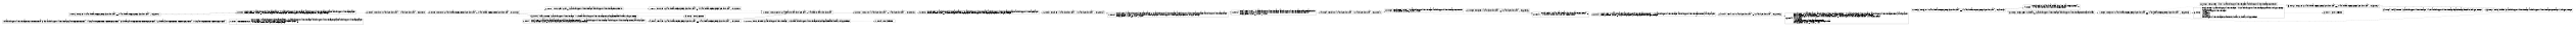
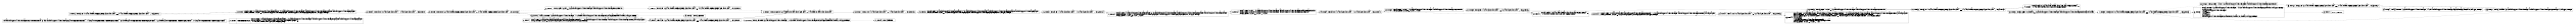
  digraph {
    rankdir=LR
    node [shape=record]
    edge [arrowhead=vee style=dashed]
    n1 [label="{0\:\ 0x0000|MTH_ENTER_BLOCK\l|0x0000: IGET  (r0 I:android.support.v4.view.PagerAdapter) = (r3 I:android.support.v4.view.ViewPager) android.support.v4.view.ViewPager.mAdapter android.support.v4.view.PagerAdapter \l0x0002: CONST  (r1 I:?[int, float, boolean, short, byte, char, OBJECT, ARRAY]) = \l  (0 ?[int, float, boolean, short, byte, char, OBJECT, ARRAY])\l \l}"]
    n2 [label="{1\:\ 0x0003|0x0003: IF  (r0 I:?[int, boolean, OBJECT, ARRAY, byte, short, char]) == (0 ?[int, boolean, OBJECT, ARRAY, byte, short, char])  \-\> B:38:0x0072 \l}"]
    n3 [label="{2\:\ 0x0005|0x0005: IGET  (r0 I:android.support.v4.view.PagerAdapter) = (r3 I:android.support.v4.view.ViewPager) android.support.v4.view.ViewPager.mAdapter android.support.v4.view.PagerAdapter \l0x0007: INVOKE  (r0 I:int) = (r0 I:android.support.v4.view.PagerAdapter) android.support.v4.view.PagerAdapter.getCount():int type: VIRTUAL \l}"]
    n4 [label="{38\:\ 0x0072|0x0072: INVOKE  (r3 I:android.support.v4.view.ViewPager), (r1 I:boolean) android.support.v4.view.ViewPager.setScrollingCacheEnabled(boolean):void type: DIRECT \l}"]
    n5 [label="{3\:\ 0x000b|0x000b: IF  (r0 I:?[int, byte, short, char]) \> (0 ?[int, byte, short, char])  \-\> B:5:0x000e \l}"]
    n6 [label="{39\:\ 0x0075|0x0075: RETURN   \l}"]
    n7 [label="{5\:\ 0x000e|0x000e: IF  (r6 I:?[int, boolean, OBJECT, ARRAY, byte, short, char]) != (0 ?[int, boolean, OBJECT, ARRAY, byte, short, char])  \-\> B:12:0x0020 \l}"]
    n8 [label="{6\:\ 0x0010|0x0010: IGET  (r6 I:int) = (r3 I:android.support.v4.view.ViewPager) android.support.v4.view.ViewPager.mCurItem int \l}"]
    n9 [label="{12\:\ 0x0020|0x0020: CONST  (r6 I:?[boolean, int, float, short, byte, char]) = (1 ?[boolean, int, float, short, byte, char]) \l}"]
    n10 [label="{7\:\ 0x0012|0x0012: IF  (r6 I:?[int, boolean, OBJECT, ARRAY, byte, short, char]) != (r4 I:?[int, boolean, OBJECT, ARRAY, byte, short, char])  \-\> B:12:0x0020 \l}"]
    n11 [label="{13\:\ 0x0021|0x0021: IF  (r4 I:?[int, byte, short, char]) \>= (0 ?[int, byte, short, char])  \-\> B:15:0x0025 \l}"]
    n12 [label="{8\:\ 0x0014|0x0014: IGET  (r6 I:java.util.ArrayList\<android.support.v4.view.ViewPager$ItemInfo\>) = (r3 I:android.support.v4.view.ViewPager) android.support.v4.view.ViewPager.mItems java.util.ArrayList \l0x0016: INVOKE  (r6 I:int) = (r6 I:java.util.ArrayList) java.util.ArrayList.size():int type: VIRTUAL \l}"]
    n13 [label="{9\:\ 0x001a|0x001a: IF  (r6 I:?[int, boolean, OBJECT, ARRAY, byte, short, char]) == (0 ?[int, boolean, OBJECT, ARRAY, byte, short, char])  \-\> B:12:0x0020 \l}"]
    n14 [label="{10\:\ 0x001c|0x001c: INVOKE  (r3 I:android.support.v4.view.ViewPager), (r1 I:boolean) android.support.v4.view.ViewPager.setScrollingCacheEnabled(boolean):void type: DIRECT \l}"]
    n15 [label="{11\:\ 0x001f|0x001f: RETURN   \l}"]
    n16 [label="{15\:\ 0x0025|0x0025: IGET  (r0 I:android.support.v4.view.PagerAdapter) = (r3 I:android.support.v4.view.ViewPager) android.support.v4.view.ViewPager.mAdapter android.support.v4.view.PagerAdapter \l0x0027: INVOKE  (r0 I:int) = (r0 I:android.support.v4.view.PagerAdapter) android.support.v4.view.PagerAdapter.getCount():int type: VIRTUAL \l}"]
    n17 [label="{16\:\ 0x002b|0x002b: IF  (r4 I:?[int, byte, short, char]) \< (r0 I:?[int, byte, short, char])  \-\> B:18:0x0034 \l}"]
    n18 [label="{18\:\ 0x0034|0x0034: IGET  (r0 I:int) = (r3 I:android.support.v4.view.ViewPager) android.support.v4.view.ViewPager.mOffscreenPageLimit int \l0x0036: IGET  (r2 I:int) = (r3 I:android.support.v4.view.ViewPager) android.support.v4.view.ViewPager.mCurItem int \l0x0038: ARITH  (r2 I:int) = (r2 I:int) + (r0 I:int) \l}"]
    n19 [label="{19\:\ 0x0039|0x0039: IF  (r4 I:?[int, byte, short, char]) \> (r2 I:?[int, byte, short, char])  \-\> B:22:0x0040 \l}"]
    n20 [label="{17\:\ 0x002d|0x002d: IGET  (r4 I:android.support.v4.view.PagerAdapter) = (r3 I:android.support.v4.view.ViewPager) android.support.v4.view.ViewPager.mAdapter android.support.v4.view.PagerAdapter \l0x002f: INVOKE  (r4 I:int) = (r4 I:android.support.v4.view.PagerAdapter) android.support.v4.view.PagerAdapter.getCount():int type: VIRTUAL \l0x0033: ARITH  (r4 I:int) = (r4 I:int) \- (r6 I:int) \l}"]
    n21 [label="{20\:\ 0x003b|0x003b: IGET  (r2 I:int) = (r3 I:android.support.v4.view.ViewPager) android.support.v4.view.ViewPager.mCurItem int \l0x003d: ARITH  (r2 I:int) = (r2 I:int) \- (r0 I:int) \l}"]
    n22 [label="{22\:\ 0x0040|0x0040: CONST  (r0 I:?[int, float, boolean, short, byte, char, OBJECT, ARRAY]) = \l  (0 ?[int, float, boolean, short, byte, char, OBJECT, ARRAY])\l \l}"]
    n23 [label="{21\:\ 0x003e|0x003e: IF  (r4 I:?[int, byte, short, char]) \>= (r2 I:?[int, byte, short, char])  \-\> B:26:0x0056 \l}"]
    n24 [label="{23\:\ 0x0041|0x0041: IGET  (r2 I:java.util.ArrayList\<android.support.v4.view.ViewPager$ItemInfo\>) = (r3 I:android.support.v4.view.ViewPager) android.support.v4.view.ViewPager.mItems java.util.ArrayList \l0x0043: INVOKE  (r2 I:int) = (r2 I:java.util.ArrayList) java.util.ArrayList.size():int type: VIRTUAL \l}"]
+   n25 [label="{26\:\ 0x0056|0x0056: IGET  (r0 I:int) = (r3 I:android.support.v4.view.ViewPager) android.support.v4.view.ViewPager.mCurItem int \l}"]
    n26 [label="{27\:\ 0x0058|0x0058: IF  (r0 I:?[int, boolean, OBJECT, ARRAY, byte, short, char]) == (r4 I:?[int, boolean, OBJECT, ARRAY, byte, short, char])  \-\> B:29:0x005b \l}"]
    n27 [label="{24\:\ 0x0047|0x0047: IF  (r0 I:?[int, byte, short, char]) \>= (r2 I:?[int, byte, short, char])  \-\> B:26:0x0056 \l}"]
    n28 [label="{25\:\ 0x0049|0x0049: IGET  (r2 I:java.util.ArrayList\<android.support.v4.view.ViewPager$ItemInfo\>) = (r3 I:android.support.v4.view.ViewPager) android.support.v4.view.ViewPager.mItems java.util.ArrayList \l0x004b: INVOKE  (r2 I:java.lang.Object) = (r2 I:java.util.ArrayList), (r0 I:int) java.util.ArrayList.get(int):java.lang.Object type: VIRTUAL \l0x004f: CHECK_CAST  (r2 I:android.support.v4.view.ViewPager$ItemInfo) = (android.support.v4.view.ViewPager$ItemInfo) (r2 I:?[OBJECT, ARRAY]) \l0x0051: IPUT  \l  (r6 I:boolean)\l  (r2 I:android.support.v4.view.ViewPager$ItemInfo)\l android.support.v4.view.ViewPager.ItemInfo.scrolling boolean \l0x0053: ARITH  (r0 I:int) = (r0 I:int) + (1 int) \l}"]
    n29 [label="{29\:\ 0x005b|0x005b: CONST  (r6 I:?[int, float, boolean, short, byte, char, OBJECT, ARRAY]) = \l  (0 ?[int, float, boolean, short, byte, char, OBJECT, ARRAY])\l \l}"]
    n30 [label="{30\:\ 0x005c|0x005c: IGET  (r0 I:boolean) = (r3 I:android.support.v4.view.ViewPager) android.support.v4.view.ViewPager.mFirstLayout boolean \l}"]
    n31 [label="{31\:\ 0x005e|0x005e: IF  (r0 I:?[int, boolean, OBJECT, ARRAY, byte, short, char]) == (0 ?[int, boolean, OBJECT, ARRAY, byte, short, char])  \-\> B:36:0x006b \l}"]
    n32 [label="{32\:\ 0x0060|0x0060: IPUT  (r4 I:int), (r3 I:android.support.v4.view.ViewPager) android.support.v4.view.ViewPager.mCurItem int \l}"]
    n33 [label="{36\:\ 0x006b|0x006b: INVOKE  (r3 I:android.support.v4.view.ViewPager), (r4 I:int) android.support.v4.view.ViewPager.populate(int):void type: VIRTUAL \l0x006e: INVOKE  \l  (r3 I:android.support.v4.view.ViewPager)\l  (r4 I:int)\l  (r5 I:boolean)\l  (r7 I:int)\l  (r6 I:boolean)\l android.support.v4.view.ViewPager.scrollToItem(int, boolean, int, boolean):void type: DIRECT \l}"]
    n34 [label="{33\:\ 0x0062|0x0062: IF  (r6 I:?[int, boolean, OBJECT, ARRAY, byte, short, char]) == (0 ?[int, boolean, OBJECT, ARRAY, byte, short, char])  \-\> B:35:0x0067 \l}"]
-   n35 [label="{37\:\ 0x0071|5x0071: RETURN   \l}"]
+   n35 [label="{37\:\ 0x0071|0x0071: RETURN   \l}"]
    n36 [label="{34\:\ 0x0064|0x0064: INVOKE  (r3 I:android.support.v4.view.ViewPager), (r4 I:int) android.support.v4.view.ViewPager.dispatchOnPageSelected(int):void type: DIRECT \l}"]
    n37 [label="{35\:\ 0x0067|0x0067: INVOKE  (r3 I:android.support.v4.view.ViewPager) android.support.v4.view.ViewPager.requestLayout():void type: VIRTUAL \l}"]
    n38 [label="{void android.support.v4.view.ViewPager.setCurrentItemInternal((r3 'this' I:android.support.v4.view.ViewPager A[IMMUTABLE_TYPE, THIS]), (r4 I:int A[IMMUTABLE_TYPE, METHOD_ARGUMENT]), (r5 I:boolean A[IMMUTABLE_TYPE, METHOD_ARGUMENT]), (r6 I:boolean A[IMMUTABLE_TYPE, METHOD_ARGUMENT]), (r7 I:int A[IMMUTABLE_TYPE, METHOD_ARGUMENT])) }"]
    n2 -> n3 [style=solid]
    n2 -> n4 [style=dotted]
    n3 -> n5 [arrowhead=diamond style=dotted]
    n4 -> n6 [arrowhead=diamond]
    n5 -> n7 [arrowhead=diamond]
    n7 -> n4 [arrowhead=diamond style=solid]
    n7 -> n8 [arrowhead=diamond style=dotted]
    n7 -> n9
    n8 -> n10
    n9 -> n11 [arrowhead=diamond style=solid]
    n10 -> n9 [arrowhead=diamond style=dotted]
    n11 -> n16 [arrowhead=diamond]
    n12 -> n13 [arrowhead=diamond style=dotted]
    n13 -> n9 [arrowhead=diamond style=solid]
    n13 -> n14
    n14 -> n15 [arrowhead=diamond]
    n16 -> n17 [style=dotted]
    n17 -> n18
    n17 -> n20 [arrowhead=diamond]
    n18 -> n19 [style=solid]
    n19 -> n21
    n19 -> n22
    n20 -> n18 [style=dotted]
    n21 -> n23 [style=dotted]
    n22 -> n24
    n23 -> n22 [arrowhead=diamond style=solid]
+   n23 -> n25
    n24 -> n27 [style=solid]
+   n25 -> n26 [arrowhead=diamond style=solid]
    n26 -> n29 [style=solid]
    n26 -> n30 [style=dotted]
+   n27 -> n25 [arrowhead=diamond]
    n27 -> n28 [arrowhead=diamond style=dotted]
    n28 -> n24 [style=dotted]
    n30 -> n31 [arrowhead=diamond]
    n31 -> n32 [style=dotted]
    n31 -> n33 [arrowhead=diamond style=solid]
    n32 -> n34
    n33 -> n35 [arrowhead=diamond]
    n34 -> n36 [arrowhead=diamond style=dotted]
    n34 -> n37 [style=solid]
    n36 -> n37 [arrowhead=diamond]
    n37 -> n31 [arrowhead=diamond]
    n38 -> n1
  }
